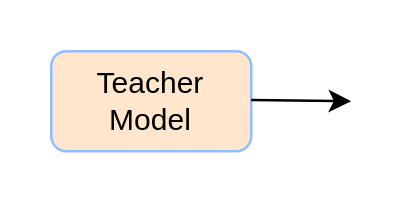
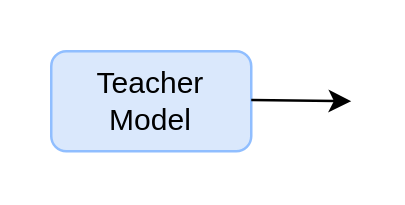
  <mxCell id="0" />
  <mxCell id="1" parent="0" />
- <mxCell id="2" value="Teacher&lt;br&gt;Model" style="rounded=1;whiteSpace=wrap;html=1;fillColor=#ffe6cc;strokeColor=#90BEFF;" vertex="1" parent="1"><mxGeometry x="20" y="20" width="80" height="40" as="geometry" /></mxCell>
+ <mxCell id="2" value="Teacher&lt;br&gt;Model" style="rounded=1;whiteSpace=wrap;html=1;fillColor=#dae8fc;strokeColor=#90BEFF;" vertex="1" parent="1"><mxGeometry x="20" y="20" width="80" height="40" as="geometry" /></mxCell>
  <mxCell id="3" value="" style="endArrow=classic;html=1;rounded=0;" edge="1" parent="1"><mxGeometry width="50" height="50" relative="1" as="geometry"><mxPoint x="100" y="39.5" as="sourcePoint" /><mxPoint x="140" y="40" as="targetPoint" /><Array as="points" /></mxGeometry></mxCell>
